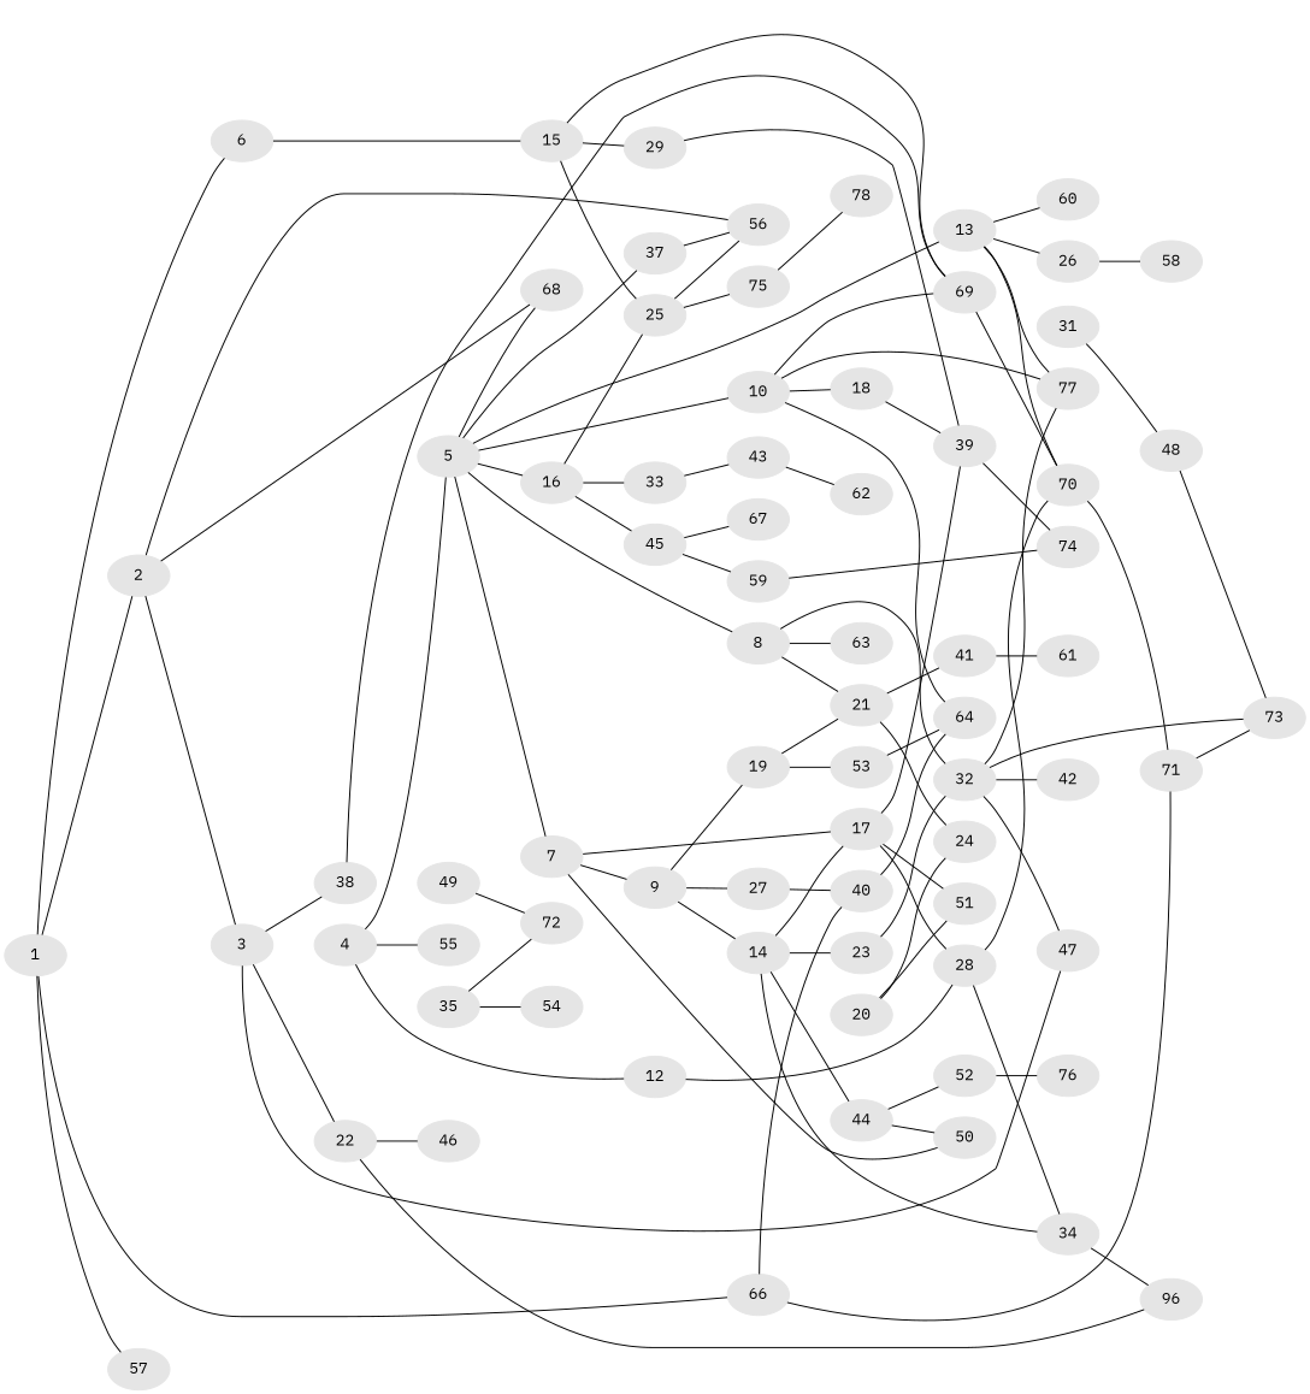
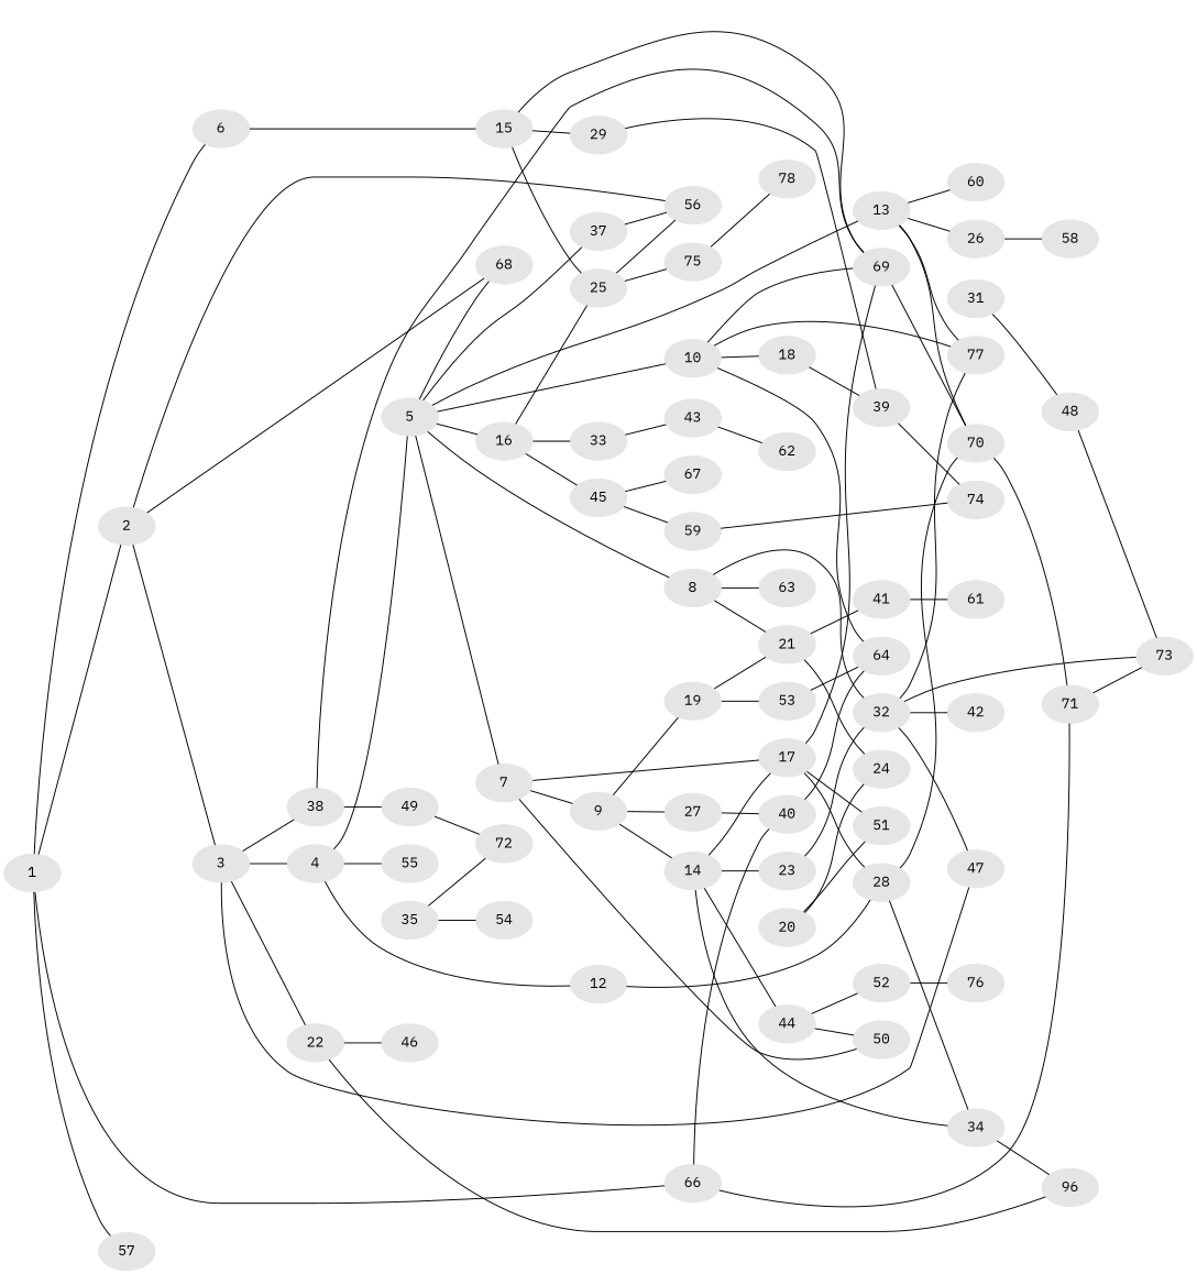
  graph {
    fontname="IBM Plex Mono"
    rankdir=LR
    node [color=gray90 fontname="IBM Plex Mono" style=filled]
    edge [fontname="IBM Plex Mono" weight=1.0]
    1
    2
    6
    57
    66
    3
    56
    68
    15
    40
    64
    71
    4
    22
    38
    47
    5
    12
    55
    n20 [label=96]
    46
    69
    49
    7
    8
    10
    13
    16
    37
    28
    9
    17
    50
    21
    32
    63
    18
    77
    26
    60
    70
    25
    33
    45
    29
    14
    19
    27
    39
    51
    24
    41
    42
    73
    23
    34
    44
    53
    31
    48
    35
    54
    72
    58
    52
    75
    43
    59
    67
    74
    20
    61
    78
    62
    76
    1 -- 2
    1 -- 6
    1 -- 57
    1 -- 66
    2 -- 3
    2 -- 56
    2 -- 68
    6 -- 15
    66 -- 40
    66 -- 71
+   3 -- 4
    3 -- 22
    3 -- 38
    3 -- 47
    15 -- 69
    15 -- 25
    15 -- 29
    40 -- 64
    71 -- 73
    4 -- 5
    4 -- 12
    4 -- 55
    22 -- n20
    22 -- 46
    38 -- 69
+   38 -- 49
    5 -- 68
    5 -- 7
    5 -- 8
    5 -- 10
    5 -- 13
    5 -- 16
    5 -- 37
    12 -- 28
    69 -- 70
    49 -- 72
    7 -- 9
    7 -- 17
    7 -- 50
    8 -- 21
    8 -- 32
    8 -- 63
    10 -- 64
    10 -- 69
    10 -- 18
    10 -- 77
    13 -- 77
    13 -- 26
    13 -- 60
    13 -- 70
    16 -- 25
    16 -- 33
    16 -- 45
    37 -- 56
    28 -- 70 [weight=2.0]
    28 -- 34
    9 -- 14
    9 -- 19
    9 -- 27
    17 -- 28
-   17 -- 39
+   17 -- 69
    17 -- 51
    21 -- 24
    21 -- 41
    32 -- 47
    32 -- 77
    32 -- 42
    32 -- 73
    18 -- 39
    26 -- 58
    70 -- 71
    25 -- 56
    25 -- 75
    33 -- 43
    45 -- 59
    45 -- 67
    29 -- 39
    14 -- 17
    14 -- 23
    14 -- 34
    14 -- 44
    19 -- 21
    19 -- 53
    27 -- 40
    39 -- 74
    41 -- 61
    23 -- 32
    34 -- n20
    44 -- 50
    44 -- 52
    53 -- 64
    31 -- 48
    48 -- 73
    35 -- 54
    35 -- 72
    52 -- 76
    75 -- 78
    43 -- 62
    59 -- 74
    20 -- 51
    20 -- 24
  }
